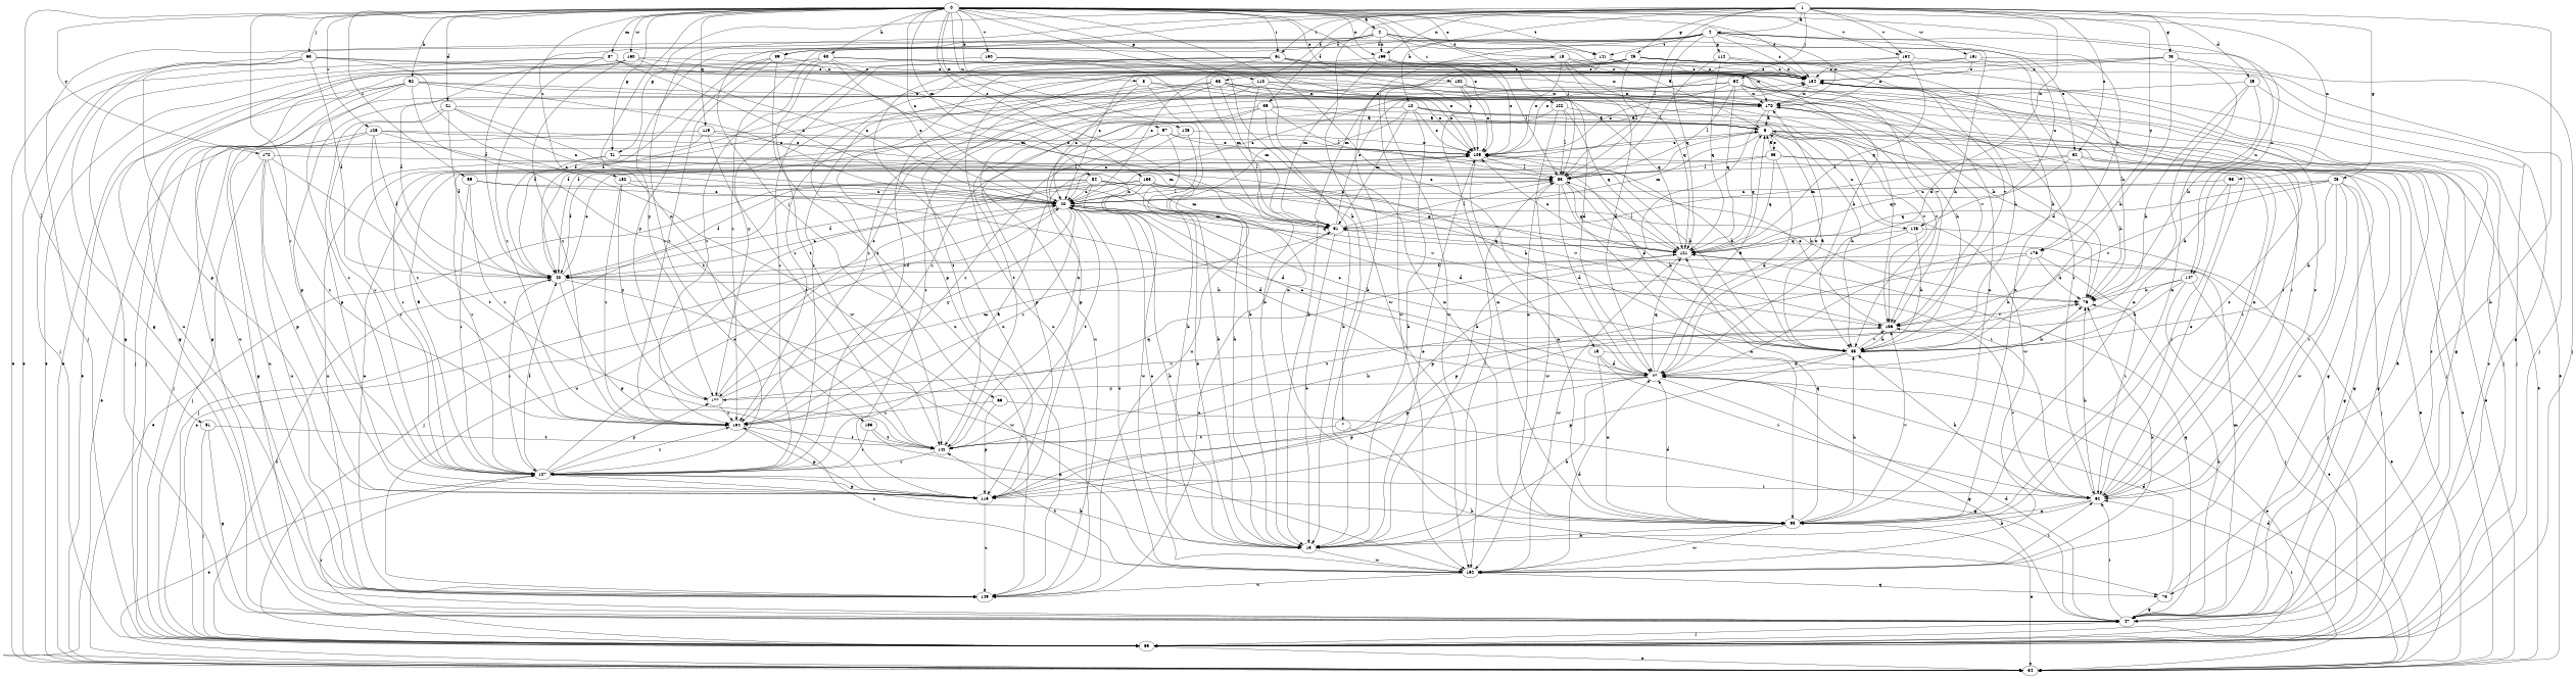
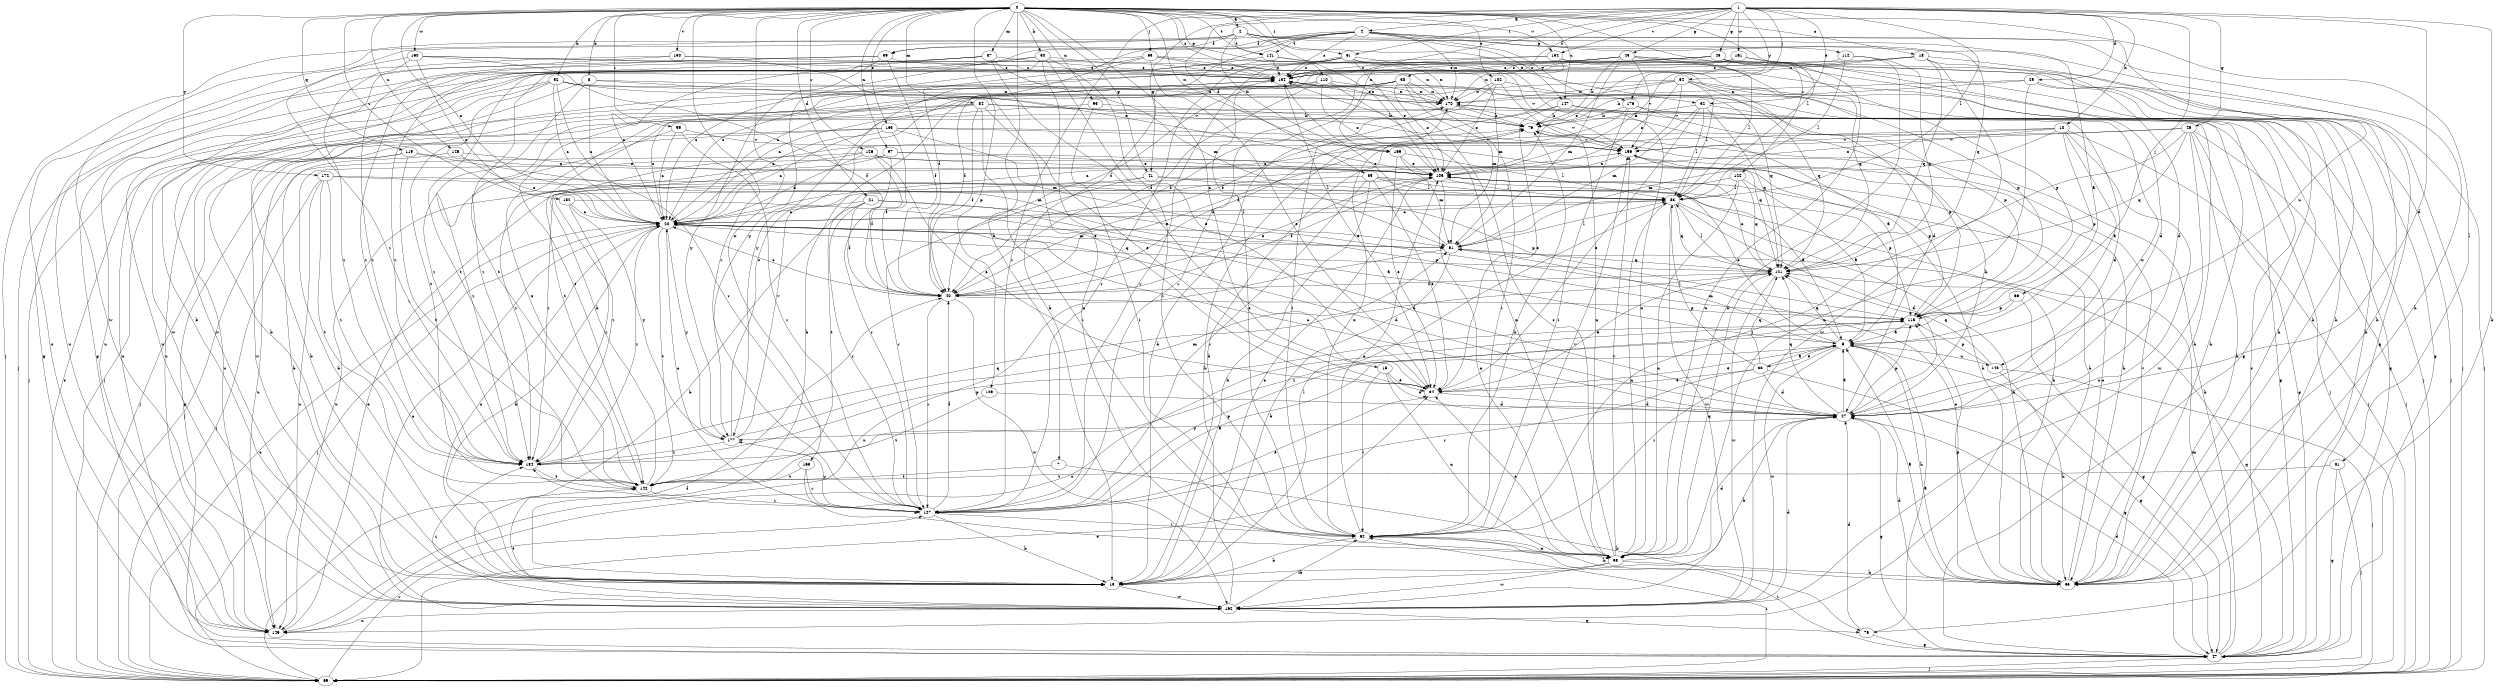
  strict digraph {
    0
    2
    7
    8
    15
    18
    20
    21
    41
    50
    52
    59
    61
    63
    81
    83
    84
    87
    93
    97
    102
    105
+   109
    110
    119
    122
    126
    127
    133
    134
    141
    146
    147
    150
    154
    160
    163
    169
    172
    182
    32
    6
    39
    47
    55
    69
    162
    75
    142
    13
    170
    184
    156
    27
    34
    62
    98
    121
    177
    91
    40
    113
    149
    76
    1
    4
    10
    25
    35
    38
    43
    45
    46
    64
    66
    161
    176
    112
    148
    33
    0 -> 2 [label=a]
    0 -> 7 [label=b]
    0 -> 8 [label=b]
    0 -> 15 [label=c]
    0 -> 18 [label=c]
    0 -> 20 [label=c]
    0 -> 21 [label=d]
    0 -> 41 [label=g]
    0 -> 50 [label=h]
    0 -> 52 [label=h]
    0 -> 59 [label=i]
    0 -> 61 [label=i]
    0 -> 63 [label=j]
    0 -> 81 [label=l]
    0 -> 83 [label=l]
    0 -> 84 [label=m]
    0 -> 87 [label=m]
    0 -> 93 [label=n]
    0 -> 97 [label=n]
    0 -> 102 [label=o]
    0 -> 105 [label=o]
+   0 -> 109 [label=p]
    0 -> 110 [label=p]
    0 -> 119 [label=q]
    0 -> 122 [label=r]
    0 -> 126 [label=r]
    0 -> 127 [label=r]
    0 -> 133 [label=s]
    0 -> 134 [label=s]
    0 -> 141 [label=t]
    0 -> 146 [label=u]
    0 -> 147 [label=u]
    0 -> 150 [label=v]
    0 -> 154 [label=v]
    0 -> 160 [label=w]
    0 -> 163 [label=x]
    0 -> 169 [label=x]
    0 -> 172 [label=y]
    0 -> 182 [label=z]
    2 -> 141 [label=t]
    2 -> 169 [label=x]
    2 -> 32 [label=e]
    2 -> 6 [label=a]
    2 -> 39 [label=f]
    2 -> 47 [label=g]
    2 -> 55 [label=h]
    2 -> 69 [label=j]
    2 -> 162 [label=w]
    7 -> 75 [label=k]
    7 -> 142 [label=t]
    8 -> 20 [label=c]
    8 -> 13 [label=b]
    8 -> 170 [label=x]
    8 -> 184 [label=z]
    8 -> 156 [label=v]
    15 -> 27 [label=d]
    15 -> 34 [label=e]
    15 -> 62 [label=i]
    15 -> 98 [label=n]
    18 -> 105 [label=o]
    18 -> 134 [label=s]
    18 -> 55 [label=h]
    18 -> 162 [label=w]
    18 -> 142 [label=t]
    18 -> 27 [label=d]
    18 -> 121 [label=q]
    20 -> 83 [label=l]
    20 -> 69 [label=j]
    20 -> 142 [label=t]
    20 -> 13 [label=b]
    20 -> 184 [label=z]
    20 -> 27 [label=d]
    20 -> 121 [label=q]
    20 -> 177 [label=y]
    20 -> 91 [label=m]
    21 -> 20 [label=c]
    21 -> 127 [label=r]
    21 -> 6 [label=a]
    21 -> 13 [label=b]
    21 -> 40 [label=f]
    21 -> 113 [label=p]
    41 -> 83 [label=l]
    41 -> 127 [label=r]
    41 -> 55 [label=h]
    41 -> 149 [label=u]
    50 -> 20 [label=c]
    50 -> 134 [label=s]
    50 -> 142 [label=t]
    50 -> 184 [label=z]
    50 -> 34 [label=e]
    50 -> 62 [label=i]
    50 -> 98 [label=n]
    52 -> 20 [label=c]
    52 -> 127 [label=r]
    52 -> 69 [label=j]
    52 -> 142 [label=t]
    52 -> 170 [label=x]
    52 -> 34 [label=e]
    52 -> 121 [label=q]
    52 -> 149 [label=u]
    59 -> 20 [label=c]
    59 -> 127 [label=r]
    59 -> 184 [label=z]
    59 -> 156 [label=v]
    61 -> 105 [label=o]
    61 -> 127 [label=r]
    61 -> 134 [label=s]
    61 -> 156 [label=v]
    61 -> 98 [label=n]
    61 -> 177 [label=y]
    61 -> 91 [label=m]
    61 -> 149 [label=u]
    63 -> 134 [label=s]
    63 -> 69 [label=j]
    63 -> 162 [label=w]
    63 -> 170 [label=x]
    63 -> 34 [label=e]
    63 -> 40 [label=f]
    63 -> 113 [label=p]
    81 -> 47 [label=g]
    81 -> 69 [label=j]
    81 -> 142 [label=t]
    83 -> 20 [label=c]
    83 -> 55 [label=h]
    83 -> 162 [label=w]
    83 -> 27 [label=d]
    83 -> 98 [label=n]
    83 -> 121 [label=q]
    84 -> 20 [label=c]
    84 -> 162 [label=w]
    84 -> 27 [label=d]
    84 -> 34 [label=e]
    84 -> 62 [label=i]
    84 -> 40 [label=f]
    84 -> 149 [label=u]
    84 -> 76 [label=k]
    87 -> 20 [label=c]
    87 -> 134 [label=s]
    87 -> 47 [label=g]
    87 -> 184 [label=z]
    87 -> 34 [label=e]
    87 -> 91 [label=m]
    93 -> 20 [label=c]
    93 -> 62 [label=i]
    93 -> 76 [label=k]
    97 -> 105 [label=o]
    97 -> 127 [label=r]
    97 -> 55 [label=h]
    97 -> 13 [label=b]
    97 -> 184 [label=z]
    102 -> 105 [label=o]
    102 -> 170 [label=x]
    102 -> 62 [label=i]
    102 -> 98 [label=n]
    102 -> 113 [label=p]
    105 -> 83 [label=l]
    105 -> 98 [label=n]
    105 -> 40 [label=f]
+   109 -> 142 [label=t]
+   109 -> 27 [label=d]
    110 -> 105 [label=o]
    110 -> 69 [label=j]
    110 -> 13 [label=b]
    110 -> 170 [label=x]
    110 -> 98 [label=n]
    110 -> 40 [label=f]
    110 -> 76 [label=k]
    119 -> 105 [label=o]
    119 -> 47 [label=g]
    119 -> 142 [label=t]
    119 -> 91 [label=m]
    119 -> 149 [label=u]
    122 -> 83 [label=l]
    122 -> 6 [label=a]
    122 -> 184 [label=z]
    122 -> 98 [label=n]
    122 -> 121 [label=q]
    126 -> 20 [label=c]
    126 -> 105 [label=o]
    126 -> 55 [label=h]
    126 -> 69 [label=j]
    126 -> 184 [label=z]
    126 -> 34 [label=e]
    126 -> 40 [label=f]
    127 -> 20 [label=c]
    127 -> 6 [label=a]
    127 -> 13 [label=b]
    127 -> 184 [label=z]
    127 -> 34 [label=e]
    127 -> 62 [label=i]
    127 -> 177 [label=y]
    127 -> 40 [label=f]
    127 -> 113 [label=p]
    133 -> 20 [label=c]
    133 -> 69 [label=j]
    133 -> 13 [label=b]
    133 -> 156 [label=v]
    133 -> 121 [label=q]
    133 -> 91 [label=m]
    133 -> 40 [label=f]
    134 -> 170 [label=x]
    134 -> 34 [label=e]
    141 -> 134 [label=s]
    141 -> 47 [label=g]
    141 -> 162 [label=w]
    141 -> 170 [label=x]
    146 -> 20 [label=c]
    146 -> 105 [label=o]
    146 -> 13 [label=b]
    147 -> 55 [label=h]
    147 -> 69 [label=j]
    147 -> 142 [label=t]
    147 -> 34 [label=e]
    147 -> 76 [label=k]
    150 -> 105 [label=o]
    150 -> 134 [label=s]
    150 -> 47 [label=g]
    150 -> 13 [label=b]
    154 -> 127 [label=r]
    154 -> 134 [label=s]
    154 -> 47 [label=g]
    154 -> 170 [label=x]
    154 -> 121 [label=q]
    160 -> 20 [label=c]
    160 -> 134 [label=s]
    160 -> 184 [label=z]
    160 -> 27 [label=d]
    160 -> 40 [label=f]
    160 -> 149 [label=u]
    163 -> 127 [label=r]
    163 -> 142 [label=t]
    163 -> 98 [label=n]
    169 -> 83 [label=l]
    169 -> 105 [label=o]
    169 -> 34 [label=e]
    169 -> 91 [label=m]
    172 -> 83 [label=l]
    172 -> 69 [label=j]
    172 -> 142 [label=t]
    172 -> 184 [label=z]
    172 -> 113 [label=p]
    172 -> 149 [label=u]
    182 -> 20 [label=c]
    182 -> 184 [label=z]
    182 -> 27 [label=d]
    182 -> 177 [label=y]
    32 -> 83 [label=l]
    32 -> 47 [label=g]
    32 -> 34 [label=e]
    32 -> 121 [label=q]
    32 -> 91 [label=m]
    32 -> 76 [label=k]
    6 -> 105 [label=o]
    6 -> 47 [label=g]
    6 -> 55 [label=h]
    6 -> 162 [label=w]
    6 -> 34 [label=e]
    6 -> 62 [label=i]
-   121 -> 6 [label=q]
+   6 -> 121 [label=q]
    6 -> 91 [label=m]
    6 -> 148 [label=u]
    6 -> 33 [label=e]
    39 -> 134 [label=s]
    39 -> 184 [label=z]
    39 -> 177 [label=y]
    39 -> 40 [label=f]
    39 -> 149 [label=u]
    47 -> 134 [label=s]
    47 -> 69 [label=j]
    47 -> 27 [label=d]
    47 -> 62 [label=i]
    47 -> 121 [label=q]
    47 -> 91 [label=m]
    47 -> 76 [label=k]
    55 -> 20 [label=c]
    55 -> 105 [label=o]
    55 -> 6 [label=a]
    55 -> 156 [label=v]
    55 -> 27 [label=d]
    55 -> 113 [label=p]
    69 -> 20 [label=c]
    69 -> 127 [label=r]
    69 -> 134 [label=s]
    69 -> 34 [label=e]
    69 -> 62 [label=i]
    69 -> 40 [label=f]
    162 -> 20 [label=c]
    162 -> 75 [label=q]
    162 -> 142 [label=t]
    162 -> 184 [label=z]
    162 -> 27 [label=d]
    162 -> 62 [label=i]
    162 -> 149 [label=u]
    162 -> 76 [label=k]
    75 -> 6 [label=a]
    75 -> 47 [label=g]
    75 -> 27 [label=d]
    142 -> 127 [label=r]
    142 -> 170 [label=x]
    142 -> 76 [label=k]
    13 -> 20 [label=c]
    13 -> 83 [label=l]
    13 -> 105 [label=o]
    13 -> 162 [label=w]
-   169 -> 134 [label=s]
+   170 -> 134 [label=s]
    170 -> 6 [label=a]
    170 -> 13 [label=b]
    170 -> 156 [label=v]
    170 -> 76 [label=k]
    184 -> 142 [label=t]
    184 -> 121 [label=q]
    184 -> 113 [label=p]
    156 -> 105 [label=o]
    156 -> 55 [label=h]
    156 -> 113 [label=p]
    27 -> 20 [label=c]
    27 -> 6 [label=a]
    27 -> 47 [label=g]
    27 -> 13 [label=b]
    27 -> 170 [label=x]
    27 -> 121 [label=q]
    27 -> 177 [label=y]
    27 -> 113 [label=p]
    27 -> 76 [label=k]
    34 -> 27 [label=d]
    62 -> 105 [label=o]
    62 -> 134 [label=s]
    62 -> 55 [label=h]
    62 -> 13 [label=b]
    62 -> 170 [label=x]
    62 -> 156 [label=v]
    62 -> 98 [label=n]
    62 -> 76 [label=k]
    98 -> 134 [label=s]
    98 -> 55 [label=h]
    98 -> 162 [label=w]
    98 -> 13 [label=b]
    98 -> 156 [label=v]
    98 -> 27 [label=d]
    98 -> 34 [label=e]
    98 -> 121 [label=q]
    121 -> 83 [label=l]
    121 -> 105 [label=o]
    121 -> 162 [label=w]
    121 -> 34 [label=e]
    121 -> 40 [label=f]
    177 -> 134 [label=s]
    177 -> 184 [label=z]
    177 -> 156 [label=v]
    177 -> 91 [label=m]
    91 -> 83 [label=l]
    91 -> 134 [label=s]
    91 -> 13 [label=b]
    91 -> 121 [label=q]
    91 -> 149 [label=u]
    40 -> 20 [label=c]
    40 -> 105 [label=o]
    40 -> 127 [label=r]
    40 -> 162 [label=w]
    40 -> 113 [label=p]
    40 -> 76 [label=k]
    113 -> 6 [label=a]
    113 -> 149 [label=u]
    149 -> 105 [label=o]
    76 -> 156 [label=v]
    1 -> 41 [label=g]
    1 -> 61 [label=i]
    1 -> 83 [label=l]
    1 -> 127 [label=r]
    1 -> 154 [label=v]
    1 -> 169 [label=x]
    1 -> 32 [label=e]
    1 -> 75 [label=k]
    1 -> 27 [label=d]
    1 -> 4 [label=a]
    1 -> 10 [label=b]
    1 -> 25 [label=d]
    1 -> 35 [label=f]
    1 -> 38 [label=f]
    1 -> 43 [label=g]
    1 -> 45 [label=g]
    1 -> 46 [label=g]
    1 -> 64 [label=j]
    1 -> 66 [label=j]
    1 -> 161 [label=w]
    1 -> 176 [label=y]
    4 -> 134 [label=s]
    4 -> 141 [label=t]
    4 -> 147 [label=u]
    4 -> 39 [label=f]
    4 -> 13 [label=b]
    4 -> 170 [label=x]
    4 -> 184 [label=z]
    4 -> 121 [label=q]
    4 -> 177 [label=y]
    4 -> 40 [label=f]
    4 -> 176 [label=y]
    4 -> 112 [label=p]
    4 -> 148 [label=u]
    10 -> 105 [label=o]
    10 -> 6 [label=a]
    10 -> 69 [label=j]
    10 -> 13 [label=b]
    10 -> 156 [label=v]
    10 -> 91 [label=m]
    10 -> 113 [label=p]
    10 -> 149 [label=u]
    25 -> 55 [label=h]
    25 -> 69 [label=j]
    25 -> 170 [label=x]
    25 -> 98 [label=n]
    25 -> 76 [label=k]
    35 -> 83 [label=l]
    35 -> 127 [label=r]
    35 -> 6 [label=a]
    35 -> 142 [label=t]
    35 -> 13 [label=b]
    35 -> 34 [label=e]
    35 -> 113 [label=p]
    38 -> 105 [label=o]
    38 -> 55 [label=h]
    38 -> 142 [label=t]
    38 -> 170 [label=x]
    38 -> 184 [label=z]
    38 -> 62 [label=i]
    38 -> 91 [label=m]
    38 -> 40 [label=f]
    38 -> 149 [label=u]
    43 -> 20 [label=c]
    43 -> 134 [label=s]
    43 -> 55 [label=h]
    43 -> 69 [label=j]
    43 -> 98 [label=n]
    43 -> 40 [label=f]
    45 -> 20 [label=c]
    45 -> 83 [label=l]
    45 -> 134 [label=s]
    45 -> 55 [label=h]
    45 -> 156 [label=v]
    45 -> 91 [label=m]
    45 -> 113 [label=p]
    45 -> 149 [label=u]
    45 -> 76 [label=k]
    46 -> 20 [label=c]
    46 -> 47 [label=g]
    46 -> 55 [label=h]
    46 -> 69 [label=j]
    46 -> 162 [label=w]
    46 -> 156 [label=v]
    46 -> 62 [label=i]
    46 -> 121 [label=q]
    64 -> 20 [label=c]
    64 -> 83 [label=l]
    64 -> 105 [label=o]
    64 -> 47 [label=g]
    64 -> 69 [label=j]
    64 -> 170 [label=x]
    64 -> 156 [label=v]
    64 -> 121 [label=q]
    64 -> 40 [label=f]
    66 -> 47 [label=g]
    66 -> 184 [label=z]
    66 -> 113 [label=p]
    161 -> 105 [label=o]
    161 -> 127 [label=r]
    161 -> 134 [label=s]
    161 -> 69 [label=j]
    161 -> 27 [label=d]
    176 -> 55 [label=h]
    176 -> 62 [label=i]
    176 -> 40 [label=f]
    176 -> 113 [label=p]
    176 -> 76 [label=k]
    112 -> 83 [label=l]
    112 -> 134 [label=s]
    112 -> 98 [label=n]
    112 -> 121 [label=q]
    148 -> 55 [label=h]
    148 -> 69 [label=j]
    148 -> 121 [label=q]
    148 -> 113 [label=p]
    33 -> 83 [label=l]
    33 -> 127 [label=r]
    33 -> 6 [label=a]
    33 -> 47 [label=g]
    33 -> 27 [label=d]
    33 -> 34 [label=e]
    33 -> 121 [label=q]
  }
